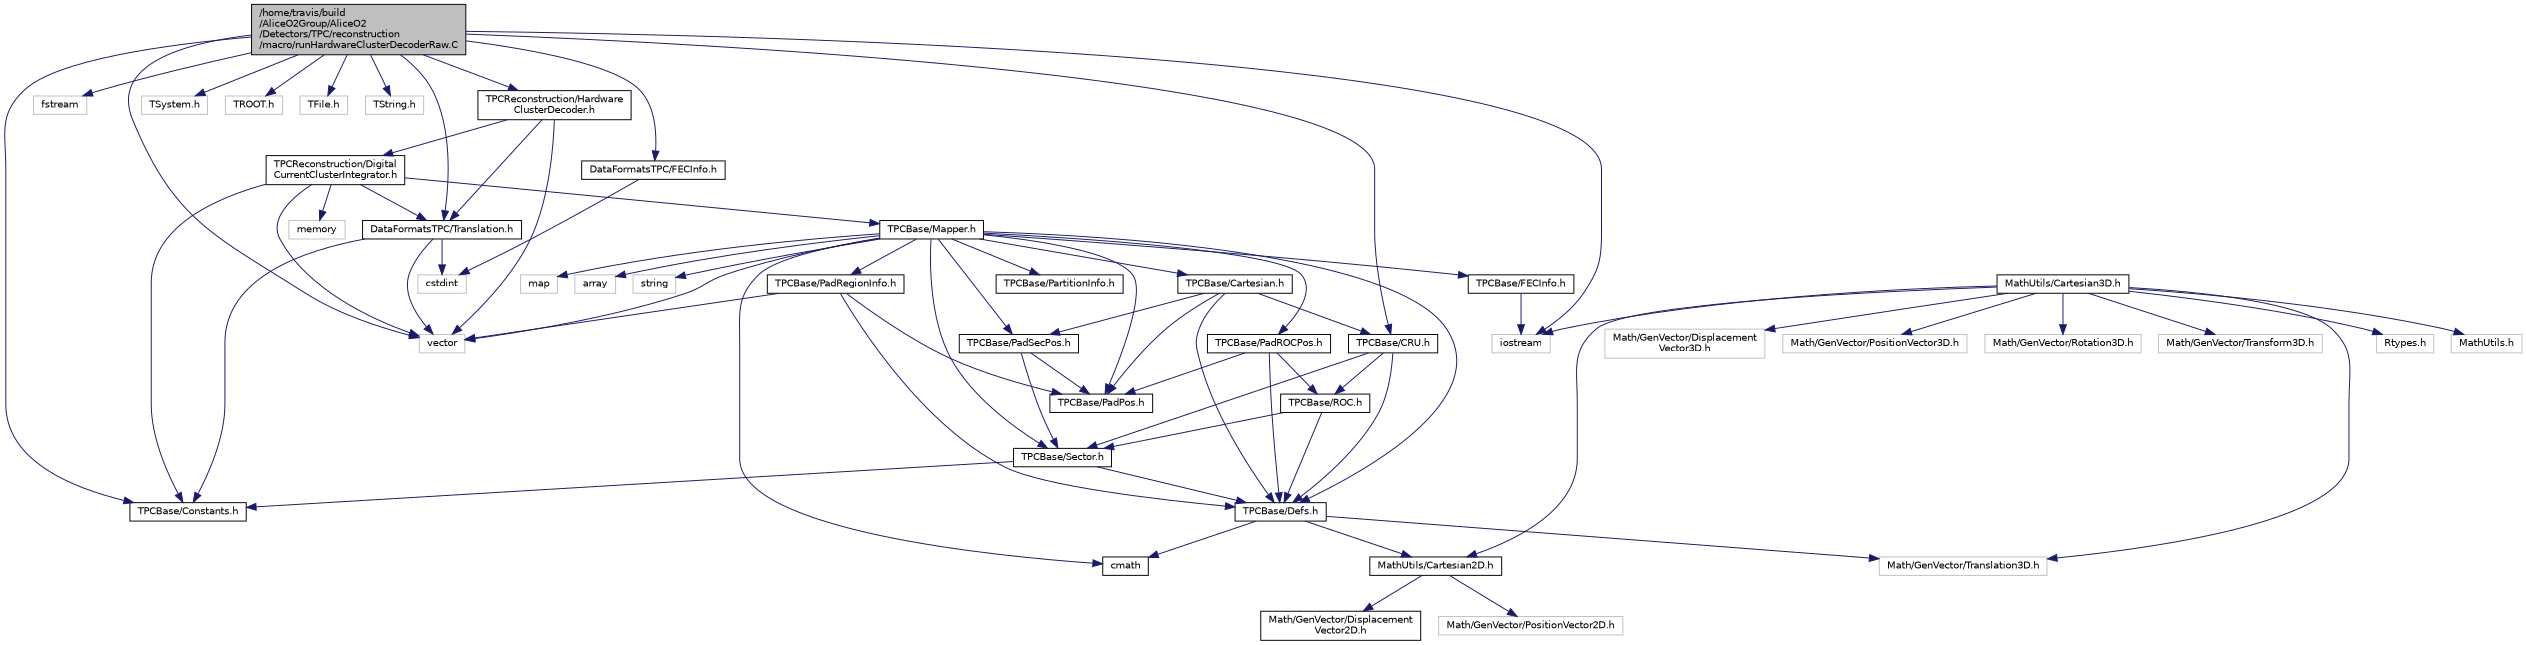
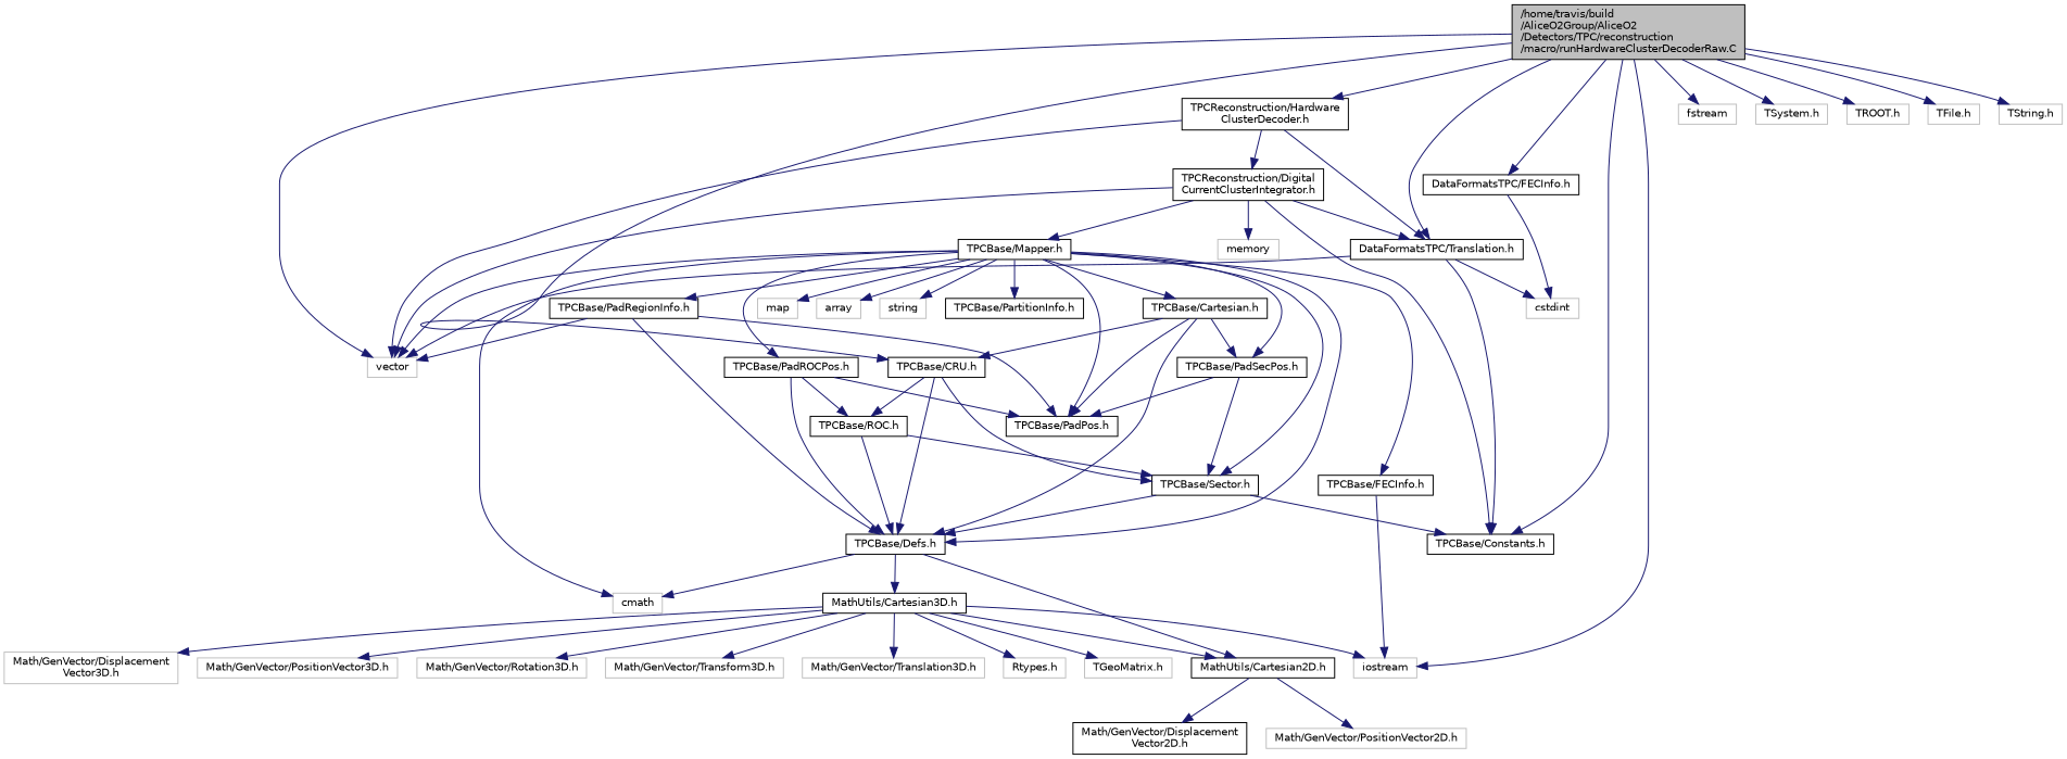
  digraph {
    node [color=black fontname=Helvetica fontsize=10 shape=record]
    edge [color=midnightblue fontname=Helvetica fontsize=10 labelfontname=Helvetica labelfontsize=10 style=solid]
    n1 [fillcolor=grey75 fontcolor=black height=0.2 label="/home/travis/build\l/AliceO2Group/AliceO2\l/Detectors/TPC/reconstruction\l/macro/runHardwareClusterDecoderRaw.C" style=filled width=0.4]
    n2 [color=grey75 height=0.2 label=vector width=0.4]
    n3 [color=grey75 height=0.2 label=fstream width=0.4]
    n4 [color=grey75 height=0.2 label=iostream width=0.4]
    n5 [color=grey75 height=0.2 label="TSystem.h" width=0.4]
    n6 [color=grey75 height=0.2 label="TROOT.h" width=0.4]
    n7 [color=grey75 height=0.2 label="TFile.h" width=0.4]
    n8 [color=grey75 height=0.2 label="TString.h" width=0.4]
    n9 [height=0.2 label="DataFormatsTPC/Translation.h" width=0.4]
    n10 [height=0.2 label="TPCBase/Constants.h" width=0.4]
    n11 [height=0.2 label="DataFormatsTPC/FECInfo.h" width=0.4]
    n12 [height=0.2 label="TPCReconstruction/Hardware\lClusterDecoder.h" width=0.4]
    n13 [height=0.2 label="TPCBase/CRU.h" width=0.4]
    n14 [color=grey75 height=0.2 label=cstdint width=0.4]
    n15 [height=0.2 label="TPCReconstruction/Digital\lCurrentClusterIntegrator.h" width=0.4]
    n16 [height=0.2 label="TPCBase/Defs.h" width=0.4]
    n17 [height=0.2 label="TPCBase/Sector.h" width=0.4]
    n18 [height=0.2 label="TPCBase/ROC.h" width=0.4]
    n19 [color=grey75 height=0.2 label=memory width=0.4]
    n20 [height=0.2 label="TPCBase/Mapper.h" width=0.4]
    n21 [color=grey75 height=0.2 label=map width=0.4]
    n22 [color=grey75 height=0.2 label=array width=0.4]
    n23 [color=grey75 height=0.2 label=string width=0.4]
-   n24 [height=0.2 label=cmath width=0.4]
+   n24 [color=grey75 height=0.2 label=cmath width=0.4]
    n25 [height=0.2 label="TPCBase/PadPos.h" width=0.4]
    n26 [height=0.2 label="TPCBase/PadSecPos.h" width=0.4]
    n27 [height=0.2 label="TPCBase/PadROCPos.h" width=0.4]
    n28 [height=0.2 label="TPCBase/Cartesian.h" width=0.4]
    n29 [height=0.2 label="TPCBase/FECInfo.h" width=0.4]
    n30 [height=0.2 label="TPCBase/PadRegionInfo.h" width=0.4]
    n31 [height=0.2 label="TPCBase/PartitionInfo.h" width=0.4]
    n32 [height=0.2 label="MathUtils/Cartesian2D.h" width=0.4]
    n33 [height=0.2 label="MathUtils/Cartesian3D.h" width=0.4]
    n34 [height=0.2 label="Math/GenVector/Displacement\lVector2D.h" width=0.4]
    n35 [color=grey75 height=0.2 label="Math/GenVector/PositionVector2D.h" width=0.4]
    n36 [color=grey75 height=0.2 label="Math/GenVector/Displacement\lVector3D.h" width=0.4]
    n37 [color=grey75 height=0.2 label="Math/GenVector/PositionVector3D.h" width=0.4]
    n38 [color=grey75 height=0.2 label="Math/GenVector/Rotation3D.h" width=0.4]
    n39 [color=grey75 height=0.2 label="Math/GenVector/Transform3D.h" width=0.4]
    n40 [color=grey75 height=0.2 label="Math/GenVector/Translation3D.h" width=0.4]
    n41 [color=grey75 height=0.2 label="Rtypes.h" width=0.4]
-   n42 [color=grey75 height=0.2 label="MathUtils.h" width=0.4]
+   n42 [color=grey75 height=0.2 label="TGeoMatrix.h" width=0.4]
    n1 -> n2
    n1 -> n3
    n1 -> n4
    n1 -> n5
    n1 -> n6
    n1 -> n7
    n1 -> n8
    n1 -> n9
    n1 -> n10
    n1 -> n11
    n1 -> n12
    n1 -> n13
    n9 -> n2
    n9 -> n10
    n9 -> n14
    n11 -> n14
    n12 -> n2
    n12 -> n9
    n12 -> n15
    n13 -> n16
    n13 -> n17
    n13 -> n18
    n15 -> n2
    n15 -> n9
    n15 -> n10
    n15 -> n19
    n15 -> n20
    n16 -> n24
    n16 -> n32
-   n16 -> n40
+   n16 -> n33
    n17 -> n10
    n17 -> n16
    n18 -> n16
    n18 -> n17
    n20 -> n2
    n20 -> n16
    n20 -> n17
    n20 -> n21
    n20 -> n22
    n20 -> n23
    n20 -> n24
    n20 -> n25
    n20 -> n26
    n20 -> n27
    n20 -> n28
    n20 -> n29
    n20 -> n30
    n20 -> n31
    n26 -> n17
    n26 -> n25
    n27 -> n16
    n27 -> n18
    n27 -> n25
    n28 -> n13
    n28 -> n16
    n28 -> n25
    n28 -> n26
    n29 -> n4
    n30 -> n2
    n30 -> n16
    n30 -> n25
    n32 -> n34
    n32 -> n35
    n33 -> n4
    n33 -> n32
    n33 -> n36
    n33 -> n37
    n33 -> n38
    n33 -> n39
    n33 -> n40
    n33 -> n41
    n33 -> n42
  }
